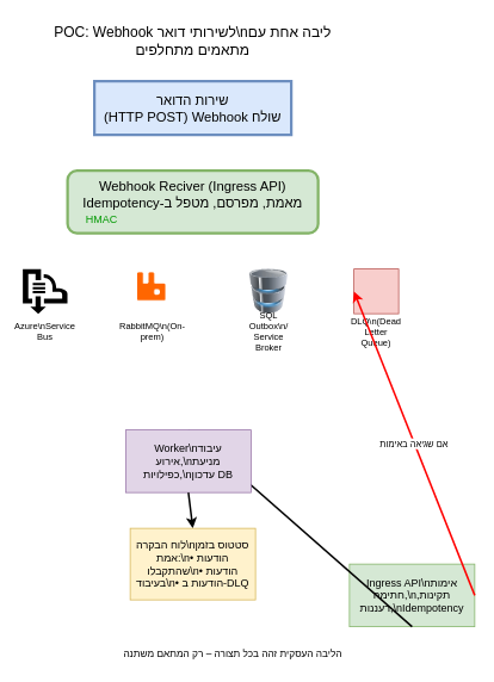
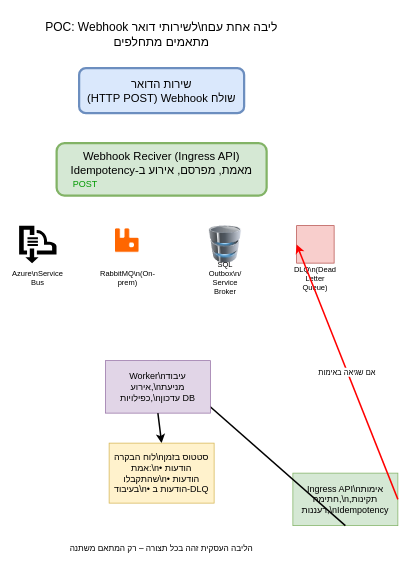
  <mxCell id="0" />
  <mxCell id="1" parent="0" />
  <mxCell id="2" value="POC: Webhook לשירותי דואר\nליבה אחת עם מתאמים מתחלפים" style="text;html=0;strokeColor=none;fillColor=none;align=center;verticalAlign=middle;whiteSpace=wrap;rounded=0;fontSize=16;" parent="1" vertex="1"><mxGeometry x="55" y="20" width="320" height="50" as="geometry" /></mxCell>
- <mxCell id="3" value="שירות הדואר&#10;(HTTP POST) Webhook שולח" style="whiteSpace=wrap;html=0;fillColor=#dae8fc;strokeColor=#6c8ebf;strokeWidth=3;fontSize=15;rounded=0;" parent="1" vertex="1"><mxGeometry x="105" y="90" width="220" height="60" as="geometry" /></mxCell>
+ <mxCell id="3" value="שירות הדואר&#10;(HTTP POST) Webhook שולח" style="rounded=1;whiteSpace=wrap;html=0;fillColor=#dae8fc;strokeColor=#6c8ebf;strokeWidth=3;fontSize=15;" parent="1" vertex="1"><mxGeometry x="105" y="90" width="220" height="60" as="geometry" /></mxCell>
  <mxCell id="4" value="Ingress API\nאימות חתימה,\nתקינות, רעננות,\nIdempotency" style="rounded=0;whiteSpace=wrap;html=0;fillColor=#d5e8d4;strokeColor=#82b366;" parent="1" vertex="1"><mxGeometry x="390" y="630" width="140" height="70" as="geometry" /></mxCell>
  <mxCell id="5" value="" style="endArrow=classic;html=1;exitX=0.5;exitY=1;entryX=0.5;entryY=0;strokeWidth=2;" parent="1" source="4" target="6" edge="1"><mxGeometry width="50" height="50" relative="1" as="geometry"><mxPoint x="215" y="310" as="sourcePoint" /><mxPoint x="215" y="360" as="targetPoint" /></mxGeometry></mxCell>
  <mxCell id="6" value="Worker\nעיבוד אירוע,\nמניעת כפילויות,\nעדכון DB" style="rounded=0;whiteSpace=wrap;html=0;fillColor=#e1d5e7;strokeColor=#9673a6;" parent="1" vertex="1"><mxGeometry x="140" y="480" width="140" height="70" as="geometry" /></mxCell>
  <mxCell id="7" value="" style="endArrow=classic;html=1;exitX=0.5;exitY=1;entryX=0.5;entryY=0;strokeWidth=2;" parent="1" source="6" target="8" edge="1"><mxGeometry width="50" height="50" relative="1" as="geometry"><mxPoint x="215" y="510" as="sourcePoint" /><mxPoint x="215" y="560" as="targetPoint" /></mxGeometry></mxCell>
  <mxCell id="8" value="לוח הבקרה\nסטטוס בזמן אמת:\n• הודעות שהתקבלו\n• הודעות בעיבוד\n• הודעות ב-DLQ" style="rounded=0;whiteSpace=wrap;html=0;fillColor=#fff2cc;strokeColor=#d6b656;" parent="1" vertex="1"><mxGeometry x="145" y="590" width="140" height="80" as="geometry" /></mxCell>
  <mxCell id="9" value="" style="shape=mxgraph.azure.service_bus;html=1;pointerEvents=1;dashed=0;fillColor=#000000;strokeColor=none;verticalLabelPosition=bottom;verticalAlign=top;align=center;spacingTop=3;" parent="1" vertex="1"><mxGeometry x="25" y="300" width="50" height="50" as="geometry" /></mxCell>
  <mxCell id="10" value="" style="image;html=1;labelBackgroundColor=#ffffff;image=img/lib/clip_art/computers/Database_128x128.png;strokeColor=#000000;" parent="1" vertex="1"><mxGeometry x="275" y="300" width="50" height="50" as="geometry" /></mxCell>
  <mxCell id="11" value="Azure\nService Bus" style="text;html=0;strokeColor=none;fillColor=none;align=center;verticalAlign=middle;whiteSpace=wrap;rounded=0;fontSize=10;" parent="1" vertex="1"><mxGeometry x="20" y="355" width="60" height="30" as="geometry" /></mxCell>
  <mxCell id="12" value="RabbitMQ\n(On-prem)" style="text;html=0;strokeColor=none;fillColor=none;align=center;verticalAlign=middle;whiteSpace=wrap;rounded=0;fontSize=10;" parent="1" vertex="1"><mxGeometry x="140" y="355" width="60" height="30" as="geometry" /></mxCell>
  <mxCell id="13" value="SQL Outbox\n/ Service Broker" style="text;html=0;strokeColor=none;fillColor=none;align=center;verticalAlign=middle;whiteSpace=wrap;rounded=0;fontSize=10;" parent="1" vertex="1"><mxGeometry x="270" y="355" width="60" height="30" as="geometry" /></mxCell>
  <mxCell id="14" value="" style="shape=mxgraph.azure.dead_letter_queue;html=1;pointerEvents=1;dashed=0;fillColor=#f8cecc;strokeColor=#b85450;verticalLabelPosition=bottom;verticalAlign=top;align=center;spacingTop=3;" parent="1" vertex="1"><mxGeometry x="395" y="300" width="50" height="50" as="geometry" /></mxCell>
  <mxCell id="15" value="DLQ\n(Dead Letter Queue)" style="text;html=0;strokeColor=none;fillColor=none;align=center;verticalAlign=middle;whiteSpace=wrap;rounded=0;fontSize=10;" parent="1" vertex="1"><mxGeometry x="390" y="355" width="60" height="30" as="geometry" /></mxCell>
  <mxCell id="16" value="אם שגיאה באימות" style="endArrow=classic;html=1;exitX=1;exitY=0.5;entryX=0;entryY=0.5;strokeColor=#ff0000;strokeWidth=2;fontSize=10;" parent="1" source="4" target="14" edge="1"><mxGeometry width="50" height="50" relative="1" as="geometry"><mxPoint x="305" y="250" as="sourcePoint" /><mxPoint x="355" y="200" as="targetPoint" /></mxGeometry></mxCell>
- <mxCell id="17" value="הליבה העסקית זהה בכל תצורה – רק המתאם משתנה" style="text;html=0;strokeColor=none;fillColor=none;align=center;verticalAlign=middle;whiteSpace=wrap;rounded=0;fontSize=11;" parent="1" vertex="1"><mxGeometry x="130" y="720" width="260" height="20" as="geometry" /></mxCell>
+ <mxCell id="17" value="הליבה העסקית זהה בכל תצורה – רק המתאם משתנה" style="text;html=0;strokeColor=none;fillColor=none;align=center;verticalAlign=middle;whiteSpace=wrap;rounded=0;fontSize=11;" parent="1" vertex="1"><mxGeometry x="85" y="720" width="260" height="20" as="geometry" /></mxCell>
  <mxCell id="18" value="" style="shape=image;imageAspect=0;aspect=fixed;verticalLabelPosition=bottom;verticalAlign=top;image=data:image/png,iVBORw0KGgoAAAANSUhEUgAAACsAAAApCAIAAAAj90ecAAAAAXNSR0IArs4c6QAAAARnQU1BAACxjwv8YQUAAAAJcEhZcwAADsMAAA7DAcdvqGQAAAD2SURBVFhH7ZexDcIwEEUzAxINFaPQMgA9FT1CFHQMkCpdqgxBjZAoqFiACgZgh+NbOSVwNgIiXyDivl4V/9hPlpI4CX07ZvCTBoeC0lHNZs3X73M9UzGtO9mYrzeKZzBLJKcdD1WBlujkEx76PJEMsBNNYwZm4GIGZuDSCQOsB4kKfDhEASz6tM0eaj5P8oZBREJp1yC0E2ZgBi7xDPY5z4Bcju4NIQpA0WA54NurYDHRAYoGwXei6IA/M8CJXnSAogEQs+OHQhSArgHATpTMe3KoRN3gJWbQGYPVUN4WETyiXjwDHMJwLNMAM4fiGbQeMzADIqIb5MwyAVDo+mkAAAAASUVORK5CYII=;" vertex="1" parent="1"><mxGeometry x="148.5" y="300" width="43" height="41" as="geometry" /></mxCell>
- <mxCell id="19" value="Webhook Reciver (Ingress API)&#10;Idempotency-מאמת, מפרסם, מטפל ב&#10;" style="rounded=1;whiteSpace=wrap;html=0;fillColor=#d5e8d4;strokeColor=#82b366;strokeWidth=3;fontSize=15;" vertex="1" parent="1"><mxGeometry x="75" y="190" width="280" height="70" as="geometry" /></mxCell>
- <mxCell id="20" value="&lt;font style=&quot;color: rgb(0, 153, 0);&quot;&gt;HMAC&amp;nbsp;&lt;/font&gt;" style="text;strokeColor=none;align=center;fillColor=none;html=1;verticalAlign=middle;whiteSpace=wrap;rounded=0;" vertex="1" parent="1"><mxGeometry x="85" y="230" width="60" height="30" as="geometry" /></mxCell>
+ <mxCell id="19" value="Webhook Reciver (Ingress API)&#10;Idempotency-מאמת, מפרסם, אירוע ב&#10;" style="rounded=1;whiteSpace=wrap;html=0;fillColor=#d5e8d4;strokeColor=#82b366;strokeWidth=3;fontSize=15;" vertex="1" parent="1"><mxGeometry x="75" y="190" width="280" height="70" as="geometry" /></mxCell>
+ <mxCell id="20" value="&lt;font style=&quot;color: rgb(0, 153, 0);&quot;&gt;POST&amp;nbsp;&lt;/font&gt;" style="text;strokeColor=none;align=center;fillColor=none;html=1;verticalAlign=middle;whiteSpace=wrap;rounded=0;" vertex="1" parent="1"><mxGeometry x="85" y="230" width="60" height="30" as="geometry" /></mxCell>
